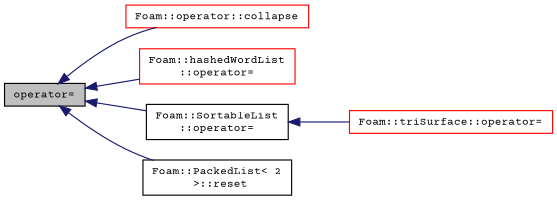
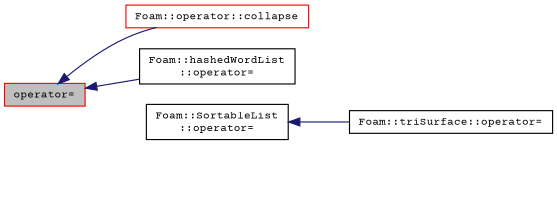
  digraph {
    fontname="Courier Prime"
    rankdir=LR
    node [color=black fontname="Courier Prime" fontsize=10 shape=record]
    edge [color=midnightblue dir=back fontname="Courier Prime" fontsize=10 labelfontname=FreeSans labelfontsize=10 style=solid]
-   n1 [fillcolor=grey75 fontcolor=black height=0.2 label="operator=" style=filled width=0.4]
+   n1 [color=red fillcolor=grey75 fontcolor=black height=0.2 label="operator=" style=filled width=0.4]
    n2 [color=red height=0.2 label="Foam::operator::collapse" width=0.4]
-   n3 [color=red height=0.2 label="Foam::hashedWordList\l::operator=" width=0.4]
+   n3 [height=0.2 label="Foam::hashedWordList\l::operator=" width=0.4]
    n4 [height=0.2 label="Foam::SortableList\l::operator=" width=0.4]
-   n5 [height=0.2 label="Foam::PackedList\< 2\l \>::reset" width=0.4]
-   n6 [color=red height=0.2 label="Foam::triSurface::operator=" width=0.4]
+   n6 [height=0.2 label="Foam::triSurface::operator=" width=0.4]
    n1 -> n2
    n1 -> n3
-   n1 -> n4
-   n1 -> n5
    n4 -> n6
  }
